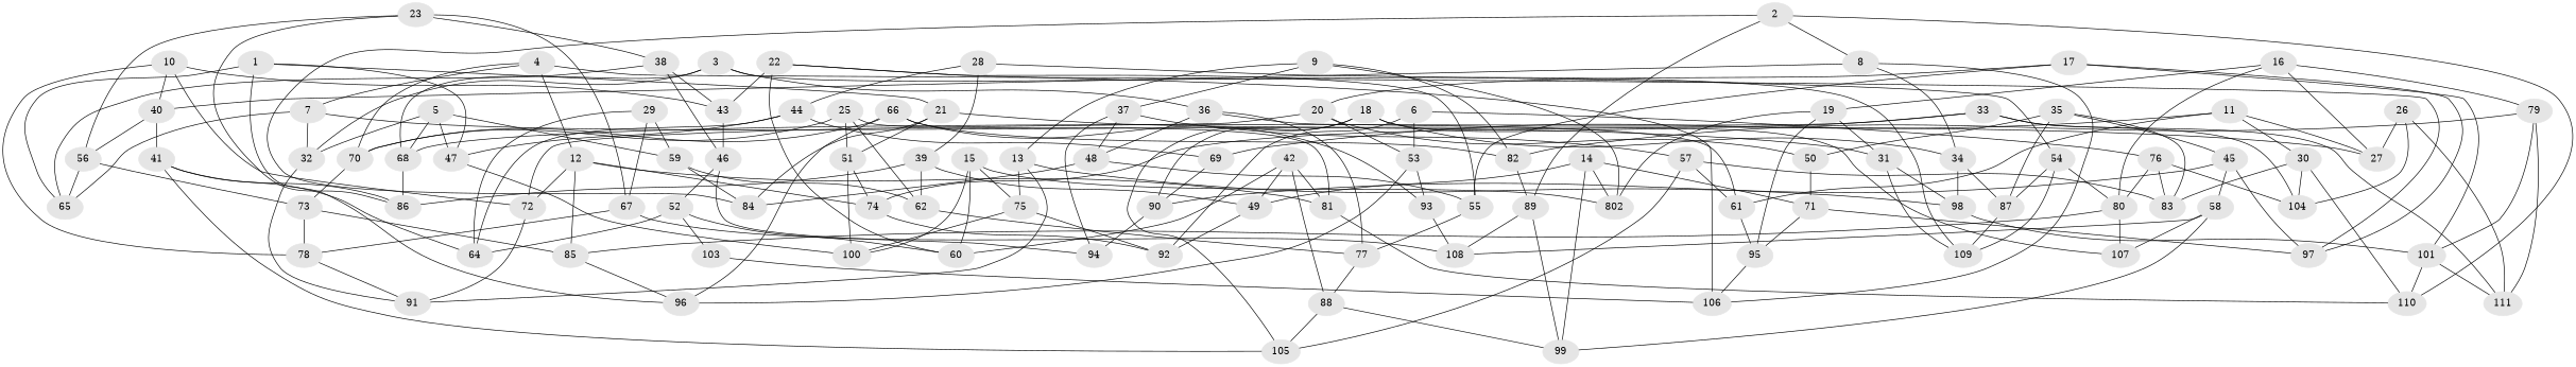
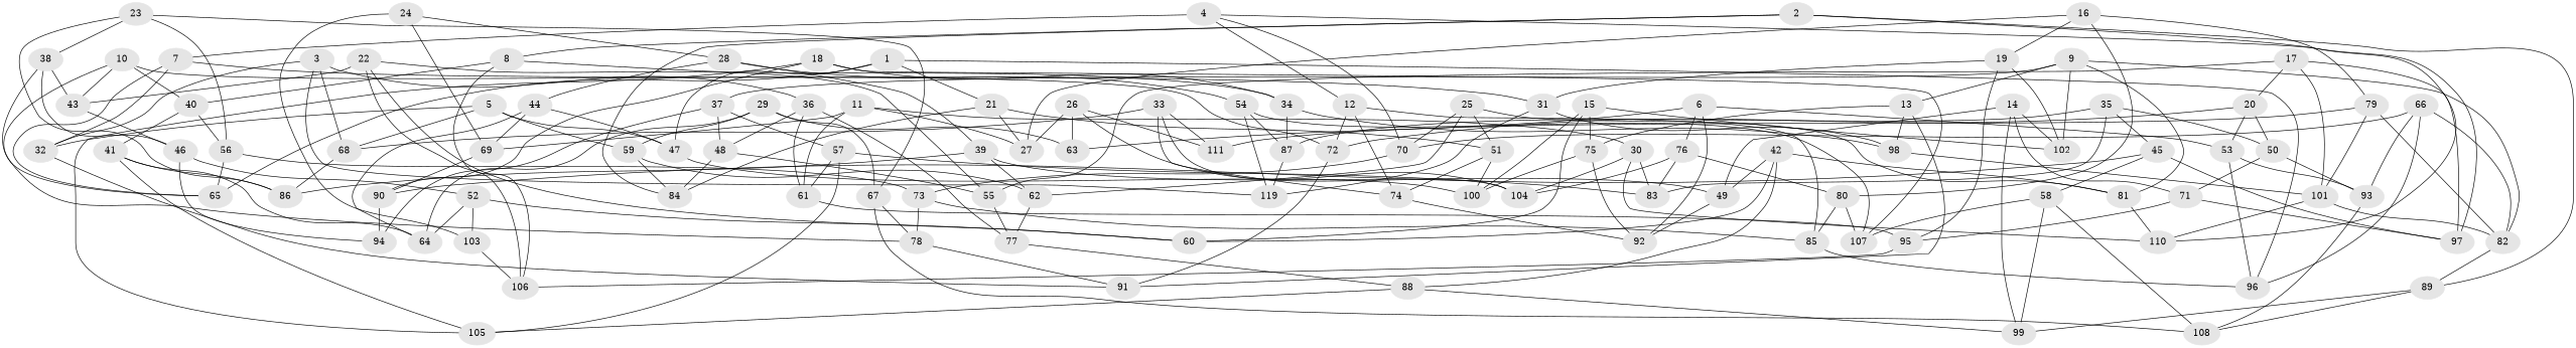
  graph {
    node [color=gray90 style=filled]
    1
    21
    47
    65
    96
    84
    27
    51
    100
    2
    8
    89
    110
    34
    40
    106
    99
    108
    3
    32
    36
    68
-   109
+   109 [label=119]
    91
    61
    48
    77
    86
    4
    7
    12
    70
    97
    31
    72
    74
    85
    73
    5
    59
    62
    6
    53
+   63
    76
    92
    93
    80
    104
    83
    98
    87
    56
    41
    9
    13
    37
    81
-   102 [label=802]
+   102
    82
    75
    57
    94
    10
    43
    78
    46
    11
    30
    69
    95
    90
    101
    14
    49
    71
    15
    60
    16
    19
    79
    111
    107
    17
    20
    55
    50
    18
    105
    22
    23
    38
    67
+   24
    28
    103
    39
    44
    54
    25
    26
    64
    29
    33
    35
    45
    58
    88
    52
    42
    66
    1 -- 21
    1 -- 47
    1 -- 65
    1 -- 96
    21 -- 84
    21 -- 27
    21 -- 51
    47 -- 100
    51 -- 100
    51 -- 74
    2 -- 84
    2 -- 8
    2 -- 89
    2 -- 110
    8 -- 34
    8 -- 40
    8 -- 106
    89 -- 99
    89 -- 108
    34 -- 98
    34 -- 87
    40 -- 56
    40 -- 41
    3 -- 32
    3 -- 36
    3 -- 68
    3 -- 109
    32 -- 91
    36 -- 61
    36 -- 48
    36 -- 77
    68 -- 86
    61 -- 95
    48 -- 84
    48 -- 55
    77 -- 88
    4 -- 7
    4 -- 12
    4 -- 70
    4 -- 97
    7 -- 65
    7 -- 32
    7 -- 31
    12 -- 72
    12 -- 74
    12 -- 85
    70 -- 73
    31 -- 109
    31 -- 98
    72 -- 91
    74 -- 92
    85 -- 96
    73 -- 85
    73 -- 78
    5 -- 47
    5 -- 32
    5 -- 68
    5 -- 59
    59 -- 84
    59 -- 62
    62 -- 77
    6 -- 53
+   6 -- 63
    6 -- 76
    6 -- 92
    53 -- 96
    53 -- 93
    76 -- 80
    76 -- 104
    76 -- 83
    93 -- 108
    80 -- 85
    80 -- 107
    98 -- 101
    87 -- 109
    56 -- 65
    56 -- 73
    41 -- 86
    41 -- 105
    41 -- 64
    9 -- 13
    9 -- 37
-   12 -- 81
+   9 -- 81
    9 -- 102
    9 -- 82
    13 -- 91
    13 -- 98
    13 -- 75
    37 -- 48
    37 -- 57
    37 -- 94
    81 -- 110
    82 -- 89
    75 -- 100
    75 -- 92
    57 -- 61
    57 -- 83
    57 -- 105
    10 -- 40
    10 -- 72
    10 -- 43
    10 -- 78
    43 -- 46
    78 -- 91
    46 -- 94
    46 -- 52
    11 -- 27
    11 -- 61
    11 -- 30
    11 -- 69
    30 -- 110
    30 -- 104
    30 -- 83
    69 -- 90
    95 -- 106
    90 -- 94
    101 -- 110
-   101 -- 111
+   101 -- 82
    14 -- 99
    14 -- 102
    14 -- 49
    14 -- 71
    49 -- 92
    71 -- 97
    71 -- 95
    15 -- 100
    15 -- 102
    15 -- 75
    15 -- 60
    16 -- 27
    16 -- 80
    16 -- 19
    16 -- 79
    19 -- 31
    19 -- 102
    19 -- 95
    79 -- 82
    79 -- 101
    79 -- 111
    17 -- 97
    17 -- 101
    17 -- 20
    17 -- 55
    20 -- 72
    20 -- 53
    20 -- 50
    55 -- 77
+   50 -- 93
    50 -- 71
    18 -- 34
    18 -- 90
    18 -- 107
    18 -- 105
    22 -- 106
    22 -- 43
    22 -- 60
    22 -- 55
    23 -- 86
    23 -- 56
    23 -- 38
    23 -- 67
    38 -- 65
    38 -- 43
    38 -- 46
    67 -- 108
    67 -- 78
+   24 -- 69
+   24 -- 28
+   24 -- 103
    28 -- 39
    28 -- 44
    28 -- 54
    103 -- 106
    39 -- 86
    39 -- 62
    39 -- 49
    44 -- 47
    44 -- 69
    44 -- 64
    54 -- 109
    54 -- 87
-   54 -- 80
+   54 -- 107
    25 -- 51
    25 -- 70
    25 -- 62
    25 -- 81
    26 -- 27
+   26 -- 63
    26 -- 104
    26 -- 111
    29 -- 59
+   29 -- 63
    29 -- 67
    29 -- 64
    33 -- 68
    33 -- 74
    33 -- 104
    33 -- 111
    35 -- 83
    35 -- 87
    35 -- 50
    35 -- 45
    45 -- 97
    45 -- 90
    45 -- 58
    58 -- 99
    58 -- 108
    58 -- 107
    88 -- 99
    88 -- 105
    52 -- 60
    52 -- 103
    52 -- 64
    42 -- 81
    42 -- 49
    42 -- 60
    42 -- 88
    66 -- 96
    66 -- 70
    66 -- 93
    66 -- 82
  }
